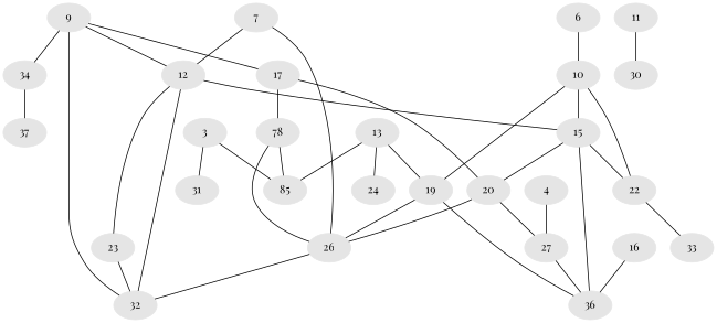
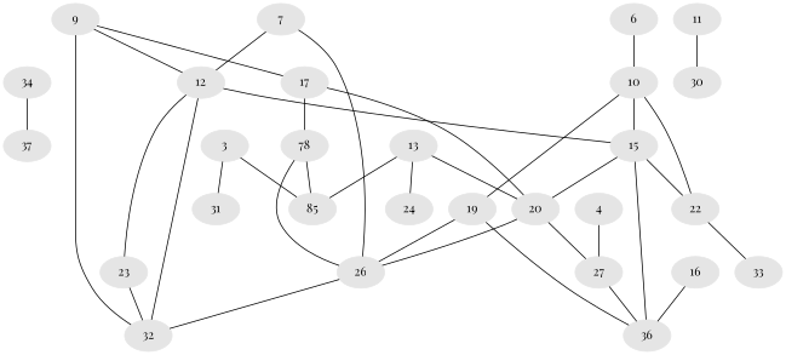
  graph {
    fontname="Playfair Display"
    node [color=gray90 fontname="Playfair Display" style=filled]
    edge [fontname="Playfair Display" weight=1.0]
    3
    31
    n3 [label=85]
    4
    27
    36
    6
    10
    15
    19
    22
    7
    12
    26
    32
    23
    9
    17
    34
    20
    n21 [label=78]
    37
    33
    11
    30
    13
    24
    16
    3 -- 31
    3 -- n3
    4 -- 27
    27 -- 36
    6 -- 10
    10 -- 15
    10 -- 19
    10 -- 22
    15 -- 36 [weight=2.0]
    15 -- 22
    15 -- 20
    19 -- 36
    19 -- 26
    22 -- 33
    7 -- 12
    7 -- 26
    12 -- 15 [weight=2.0]
    12 -- 32
    12 -- 23
    26 -- 32
    23 -- 32
    9 -- 12
    9 -- 32
    9 -- 17
-   9 -- 34 [weight=2.0]
    17 -- 20
    17 -- n21
    34 -- 37
    20 -- 27
    20 -- 26
    n21 -- n3
    n21 -- 26
    11 -- 30
    13 -- n3
-   13 -- 19
+   13 -- 20
    13 -- 24
    16 -- 36
  }
